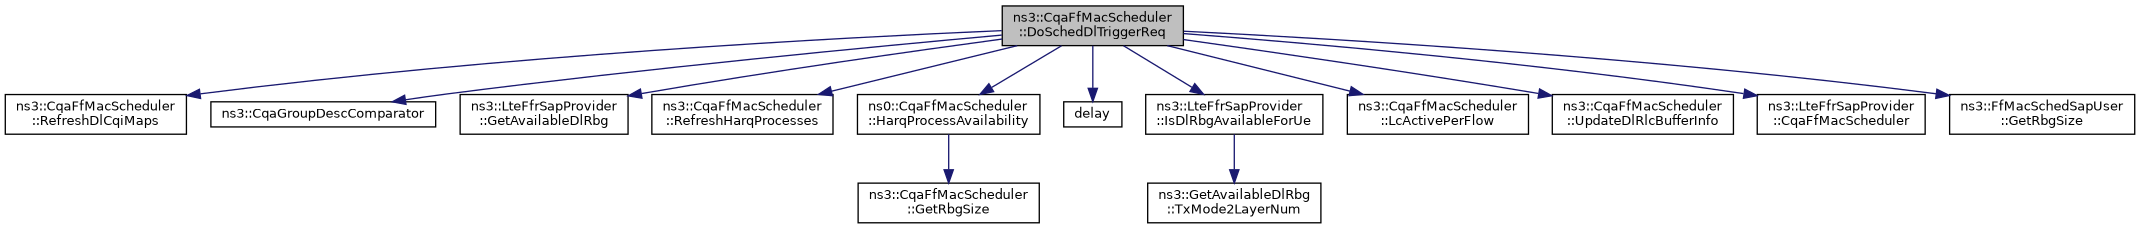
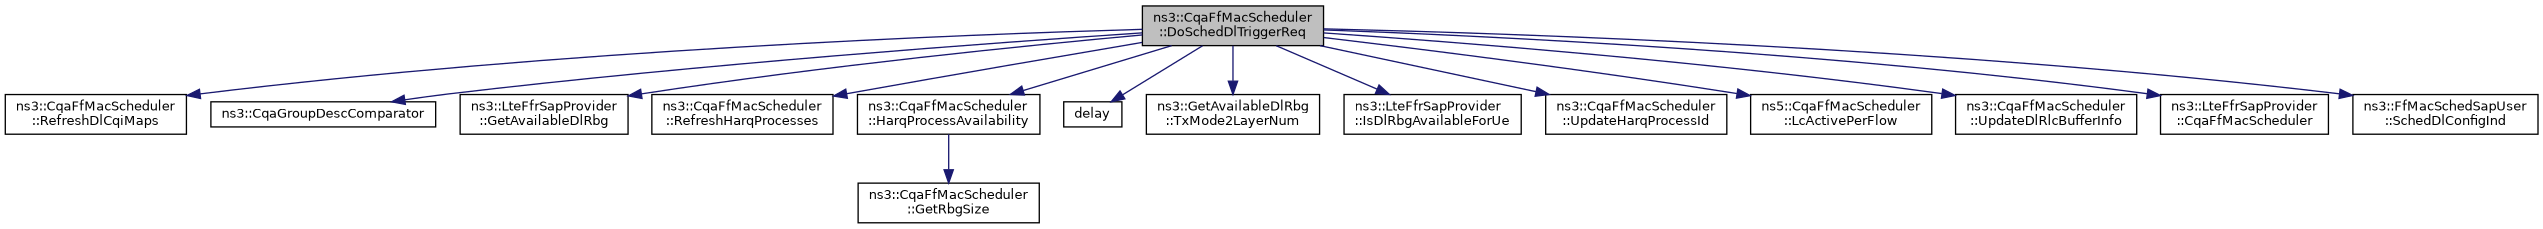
  digraph {
    rankdir=TB
    node [color=black fillcolor=white fontname=Helvetica fontsize=10 shape=record style=filled]
    edge [color=midnightblue fontname=Helvetica fontsize=10 labelfontname=Helvetica labelfontsize=10 style=solid]
    n1 [fillcolor=grey75 fontcolor=black height=0.2 label="ns3::CqaFfMacScheduler\l::DoSchedDlTriggerReq" width=0.4]
    n2 [height=0.2 label="ns3::CqaFfMacScheduler\l::RefreshDlCqiMaps" width=0.4]
    n3 [height=0.2 label="ns3::CqaGroupDescComparator" width=0.4]
    n4 [height=0.2 label="ns3::LteFfrSapProvider\l::GetAvailableDlRbg" width=0.4]
    n5 [height=0.2 label="ns3::CqaFfMacScheduler\l::RefreshHarqProcesses" width=0.4]
-   n6 [height=0.2 label="ns0::CqaFfMacScheduler\l::HarqProcessAvailability" width=0.4]
+   n6 [height=0.2 label="ns3::CqaFfMacScheduler\l::HarqProcessAvailability" width=0.4]
    n7 [height=0.2 label=delay width=0.4]
    n8 [height=0.2 label="ns3::GetAvailableDlRbg\l::TxMode2LayerNum" width=0.4]
    n9 [height=0.2 label="ns3::LteFfrSapProvider\l::IsDlRbgAvailableForUe" width=0.4]
-   n11 [height=0.2 label="ns3::CqaFfMacScheduler\l::LcActivePerFlow" width=0.4]
+   n10 [height=0.2 label="ns3::CqaFfMacScheduler\l::UpdateHarqProcessId" width=0.4]
+   n11 [height=0.2 label="ns5::CqaFfMacScheduler\l::LcActivePerFlow" width=0.4]
    n12 [height=0.2 label="ns3::CqaFfMacScheduler\l::UpdateDlRlcBufferInfo" width=0.4]
    n13 [height=0.2 label="ns3::LteFfrSapProvider\l::CqaFfMacScheduler" width=0.4]
-   n14 [height=0.2 label="ns3::FfMacSchedSapUser\l::GetRbgSize" width=0.4]
+   n14 [height=0.2 label="ns3::FfMacSchedSapUser\l::SchedDlConfigInd" width=0.4]
    n15 [height=0.2 label="ns3::CqaFfMacScheduler\l::GetRbgSize" width=0.4]
    n1 -> n2
    n1 -> n3
    n1 -> n4
    n1 -> n5
    n1 -> n6
    n1 -> n7
-   n9 -> n8
+   n1 -> n8
    n1 -> n9
+   n1 -> n10
    n1 -> n11
    n1 -> n12
    n1 -> n13
    n1 -> n14
    n6 -> n15
  }
